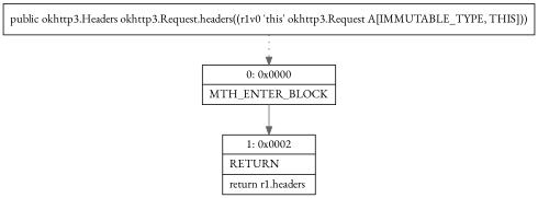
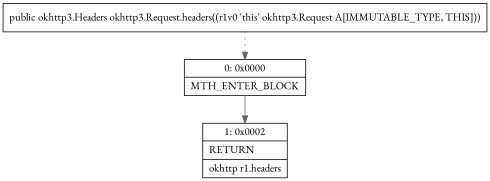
  digraph {
    fontname="EB Garamond"
    node [shape=record fontname="EB Garamond"]
    edge [color=gray40 fontname="EB Garamond"]
    n1 [label="{0\:\ 0x0000|MTH_ENTER_BLOCK\l}"]
-   n2 [label="{1\:\ 0x0002|RETURN\l|return r1.headers\l}"]
+   n2 [label="{1\:\ 0x0002|RETURN\l|okhttp r1.headers\l}"]
    n3 [label="{public okhttp3.Headers okhttp3.Request.headers((r1v0 'this' okhttp3.Request A[IMMUTABLE_TYPE, THIS])) }"]
    n1 -> n2 [style=solid]
    n3 -> n1 [style=dotted]
  }
